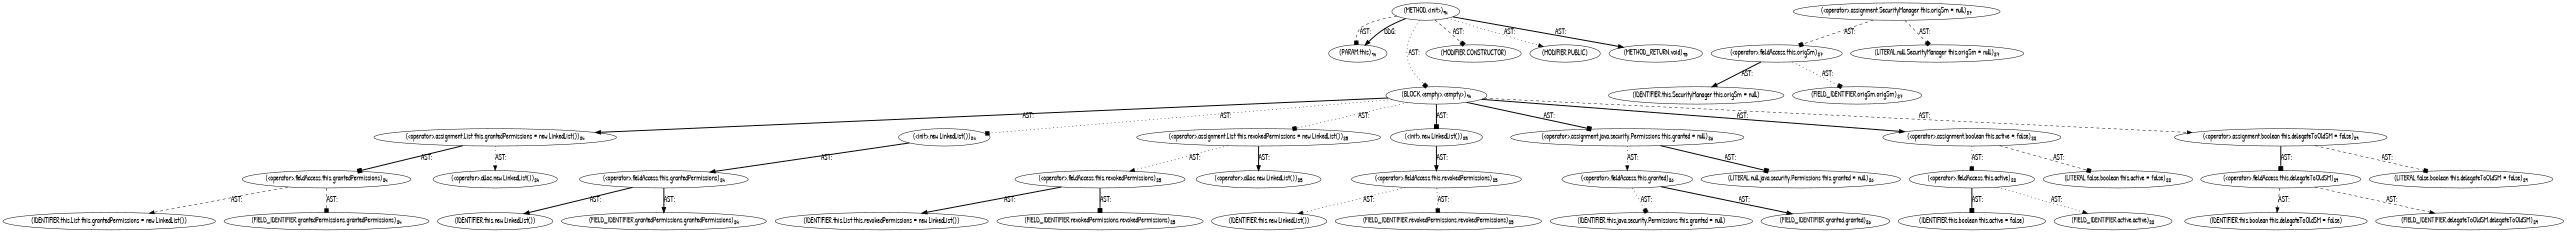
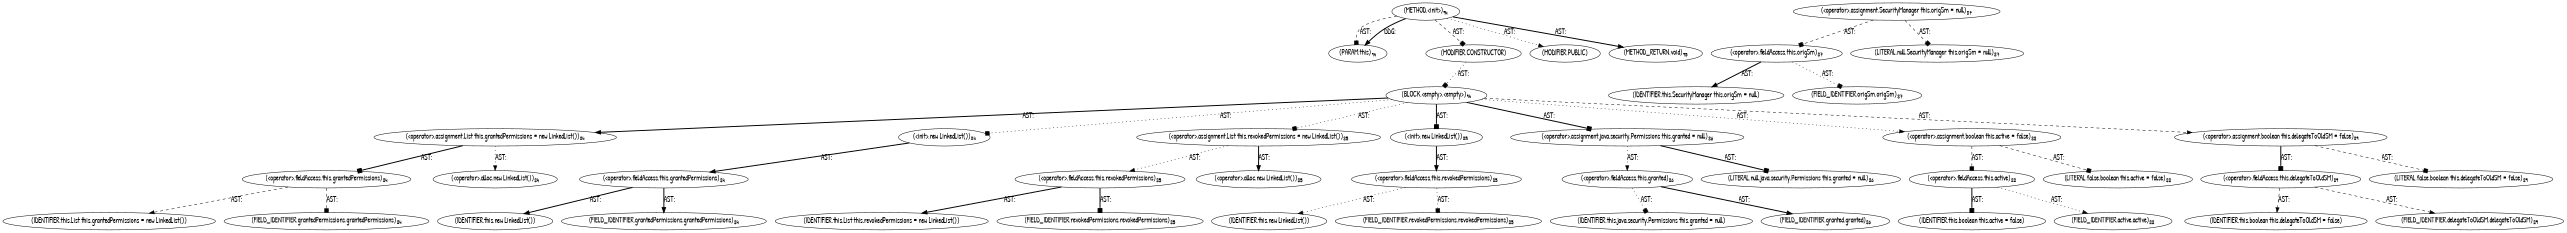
  digraph {
    fontname="Patrick Hand"
    node [fontname="Patrick Hand"]
    edge [arrowhead=normal fontname="Patrick Hand" style=bold]
    n1 [label=<(METHOD,&lt;init&gt;)<SUB>94</SUB>>]
    n2 [label=<(PARAM,this)<SUB>94</SUB>>]
    n3 [label=<(BLOCK,&lt;empty&gt;,&lt;empty&gt;)<SUB>94</SUB>>]
    n4 [label=<(MODIFIER,CONSTRUCTOR)>]
    n5 [label=<(MODIFIER,PUBLIC)>]
    n6 [label=<(METHOD_RETURN,void)<SUB>95</SUB>>]
    n7 [label=<(&lt;operator&gt;.assignment,List this.grantedPermissions = new LinkedList())<SUB>84</SUB>>]
    n8 [label=<(&lt;init&gt;,new LinkedList())<SUB>84</SUB>>]
    n9 [label=<(&lt;operator&gt;.assignment,List this.revokedPermissions = new LinkedList())<SUB>85</SUB>>]
    n10 [label=<(&lt;init&gt;,new LinkedList())<SUB>85</SUB>>]
    n11 [label=<(&lt;operator&gt;.assignment,java.security.Permissions this.granted = null)<SUB>86</SUB>>]
    n12 [label=<(&lt;operator&gt;.assignment,boolean this.active = false)<SUB>88</SUB>>]
    n13 [label=<(&lt;operator&gt;.assignment,boolean this.delegateToOldSM = false)<SUB>89</SUB>>]
    n14 [label=<(&lt;operator&gt;.fieldAccess,this.grantedPermissions)<SUB>84</SUB>>]
    n15 [label=<(&lt;operator&gt;.alloc,new LinkedList())<SUB>84</SUB>>]
    n16 [label=<(&lt;operator&gt;.fieldAccess,this.grantedPermissions)<SUB>84</SUB>>]
    n17 [label=<(&lt;operator&gt;.fieldAccess,this.revokedPermissions)<SUB>85</SUB>>]
    n18 [label=<(&lt;operator&gt;.alloc,new LinkedList())<SUB>85</SUB>>]
    n19 [label=<(&lt;operator&gt;.fieldAccess,this.revokedPermissions)<SUB>85</SUB>>]
    n20 [label=<(&lt;operator&gt;.fieldAccess,this.granted)<SUB>86</SUB>>]
    n21 [label=<(LITERAL,null,java.security.Permissions this.granted = null)<SUB>86</SUB>>]
    n22 [label=<(&lt;operator&gt;.assignment,SecurityManager this.origSm = null)<SUB>87</SUB>>]
    n23 [label=<(&lt;operator&gt;.fieldAccess,this.origSm)<SUB>87</SUB>>]
    n24 [label=<(LITERAL,null,SecurityManager this.origSm = null)<SUB>87</SUB>>]
    n25 [label=<(&lt;operator&gt;.fieldAccess,this.active)<SUB>88</SUB>>]
    n26 [label=<(LITERAL,false,boolean this.active = false)<SUB>88</SUB>>]
    n27 [label=<(&lt;operator&gt;.fieldAccess,this.delegateToOldSM)<SUB>89</SUB>>]
    n28 [label=<(LITERAL,false,boolean this.delegateToOldSM = false)<SUB>89</SUB>>]
    n29 [label=<(IDENTIFIER,this,List this.grantedPermissions = new LinkedList())>]
    n30 [label=<(FIELD_IDENTIFIER,grantedPermissions,grantedPermissions)<SUB>84</SUB>>]
    n31 [label=<(IDENTIFIER,this,new LinkedList())>]
    n32 [label=<(FIELD_IDENTIFIER,grantedPermissions,grantedPermissions)<SUB>84</SUB>>]
    n33 [label=<(IDENTIFIER,this,List this.revokedPermissions = new LinkedList())>]
    n34 [label=<(FIELD_IDENTIFIER,revokedPermissions,revokedPermissions)<SUB>85</SUB>>]
    n35 [label=<(IDENTIFIER,this,new LinkedList())>]
    n36 [label=<(FIELD_IDENTIFIER,revokedPermissions,revokedPermissions)<SUB>85</SUB>>]
    n37 [label=<(IDENTIFIER,this,java.security.Permissions this.granted = null)>]
    n38 [label=<(FIELD_IDENTIFIER,granted,granted)<SUB>86</SUB>>]
    n39 [label=<(IDENTIFIER,this,SecurityManager this.origSm = null)>]
    n40 [label=<(FIELD_IDENTIFIER,origSm,origSm)<SUB>87</SUB>>]
    n41 [label=<(IDENTIFIER,this,boolean this.active = false)>]
    n42 [label=<(FIELD_IDENTIFIER,active,active)<SUB>88</SUB>>]
    n43 [label=<(IDENTIFIER,this,boolean this.delegateToOldSM = false)>]
    n44 [label=<(FIELD_IDENTIFIER,delegateToOldSM,delegateToOldSM)<SUB>89</SUB>>]
    n1 -> n2 [arrowhead=box label="AST: " style=dashed]
    n1 -> n2 [label="DDG: "]
-   n1 -> n3 [arrowhead=box label="AST: " style=dotted]
+   n4 -> n3 [arrowhead=box label="AST: " style=dotted]
    n1 -> n4 [arrowhead=box label="AST: " style=dashed]
    n1 -> n5 [label="AST: " style=dotted]
    n1 -> n6 [label="AST: "]
    n3 -> n7 [label="AST: "]
    n3 -> n8 [arrowhead=box label="AST: " style=dotted]
    n3 -> n9 [arrowhead=box label="AST: " style=dotted]
    n3 -> n10 [arrowhead=box label="AST: "]
    n3 -> n11 [arrowhead=box label="AST: "]
-   n3 -> n12 [label="AST: "]
+   n3 -> n12 [label="AST: " style=dotted]
    n3 -> n13 [label="AST: " style=dashed]
    n7 -> n14 [arrowhead=box label="AST: "]
    n7 -> n15 [label="AST: " style=dotted]
    n8 -> n16 [label="AST: "]
    n9 -> n17 [label="AST: " style=dotted]
    n9 -> n18 [label="AST: "]
    n10 -> n19 [label="AST: "]
    n11 -> n20 [label="AST: " style=dotted]
    n11 -> n21 [arrowhead=box label="AST: "]
-   n12 -> n25 [arrowhead=box label="AST: " style=dotted]
+   n12 -> n25 [arrowhead=box label="AST: " style=dashed]
    n12 -> n26 [arrowhead=box label="AST: " style=dashed]
    n13 -> n27 [arrowhead=box label="AST: "]
    n13 -> n28 [arrowhead=box label="AST: " style=dashed]
    n14 -> n29 [label="AST: " style=dashed]
    n14 -> n30 [arrowhead=box label="AST: " style=dashed]
    n16 -> n31 [label="AST: "]
    n16 -> n32 [label="AST: "]
    n17 -> n33 [label="AST: "]
    n17 -> n34 [arrowhead=box label="AST: "]
    n19 -> n35 [label="AST: " style=dotted]
    n19 -> n36 [arrowhead=box label="AST: " style=dotted]
    n20 -> n37 [arrowhead=box label="AST: " style=dotted]
    n20 -> n38 [label="AST: "]
    n22 -> n23 [arrowhead=box label="AST: " style=dashed]
    n22 -> n24 [arrowhead=box label="AST: " style=dashed]
    n23 -> n39 [label="AST: "]
    n23 -> n40 [arrowhead=box label="AST: " style=dotted]
    n25 -> n41 [arrowhead=box label="AST: "]
    n25 -> n42 [label="AST: " style=dotted]
    n27 -> n43 [label="AST: " style=dashed]
    n27 -> n44 [label="AST: " style=dashed]
  }
